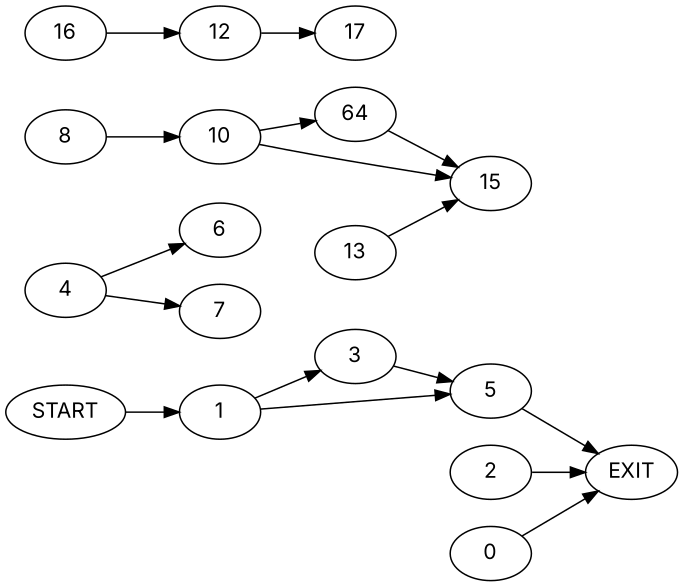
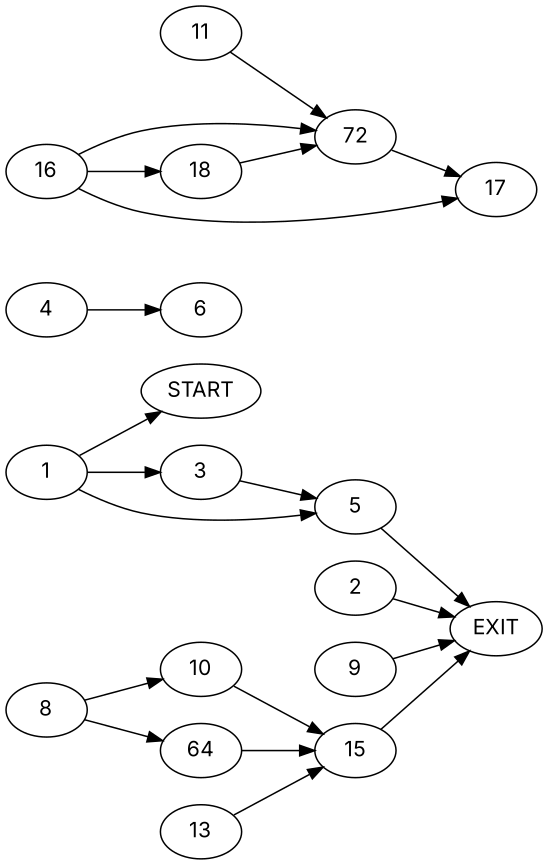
  digraph {
    fontname=Inter
    rankdir=LR
    node [fontname=Inter]
    edge [fontname=Inter]
    n1 [label=START]
    1
    3
    5
    n5 [label=EXIT]
    2
    4
    6
-   7
    8
    10
-   9 [label=0]
+   9
    n13 [label=64]
    15
-   12
+   11
+   12 [label=72]
    13
    17
    16
-   n1 -> 1
+   18
+   1 -> n1
    1 -> 3
    1 -> 5
    3 -> 5
    5 -> n5
    2 -> n5
    4 -> 6
-   4 -> 7
    8 -> 10
-   10 -> n13
+   8 -> n13
    10 -> 15
    9 -> n5
    n13 -> 15
+   15 -> n5
+   11 -> 12
    12 -> 17
    13 -> 15
    16 -> 12
+   16 -> 17
+   16 -> 18
+   18 -> 12
  }
